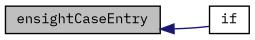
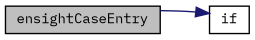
  digraph {
    rankdir=LR
    fontname="IBM Plex Mono"
    node [color=black fontname="IBM Plex Mono" fontsize=10 shape=record]
    n1 [fillcolor=grey75 fontcolor=black height=0.2 label=ensightCaseEntry style=filled width=0.4]
    n2 [height=0.2 label=if width=0.4]
-   n1 -> n2 [color=midnightblue dir=back fontname="IBM Plex Mono" fontsize=10 labelfontname=Helvetica labelfontsize=10 style=solid]
+   n2 -> n1 [color=midnightblue dir=back fontname="IBM Plex Mono" fontsize=10 labelfontname=Helvetica labelfontsize=10 style=solid]
  }
